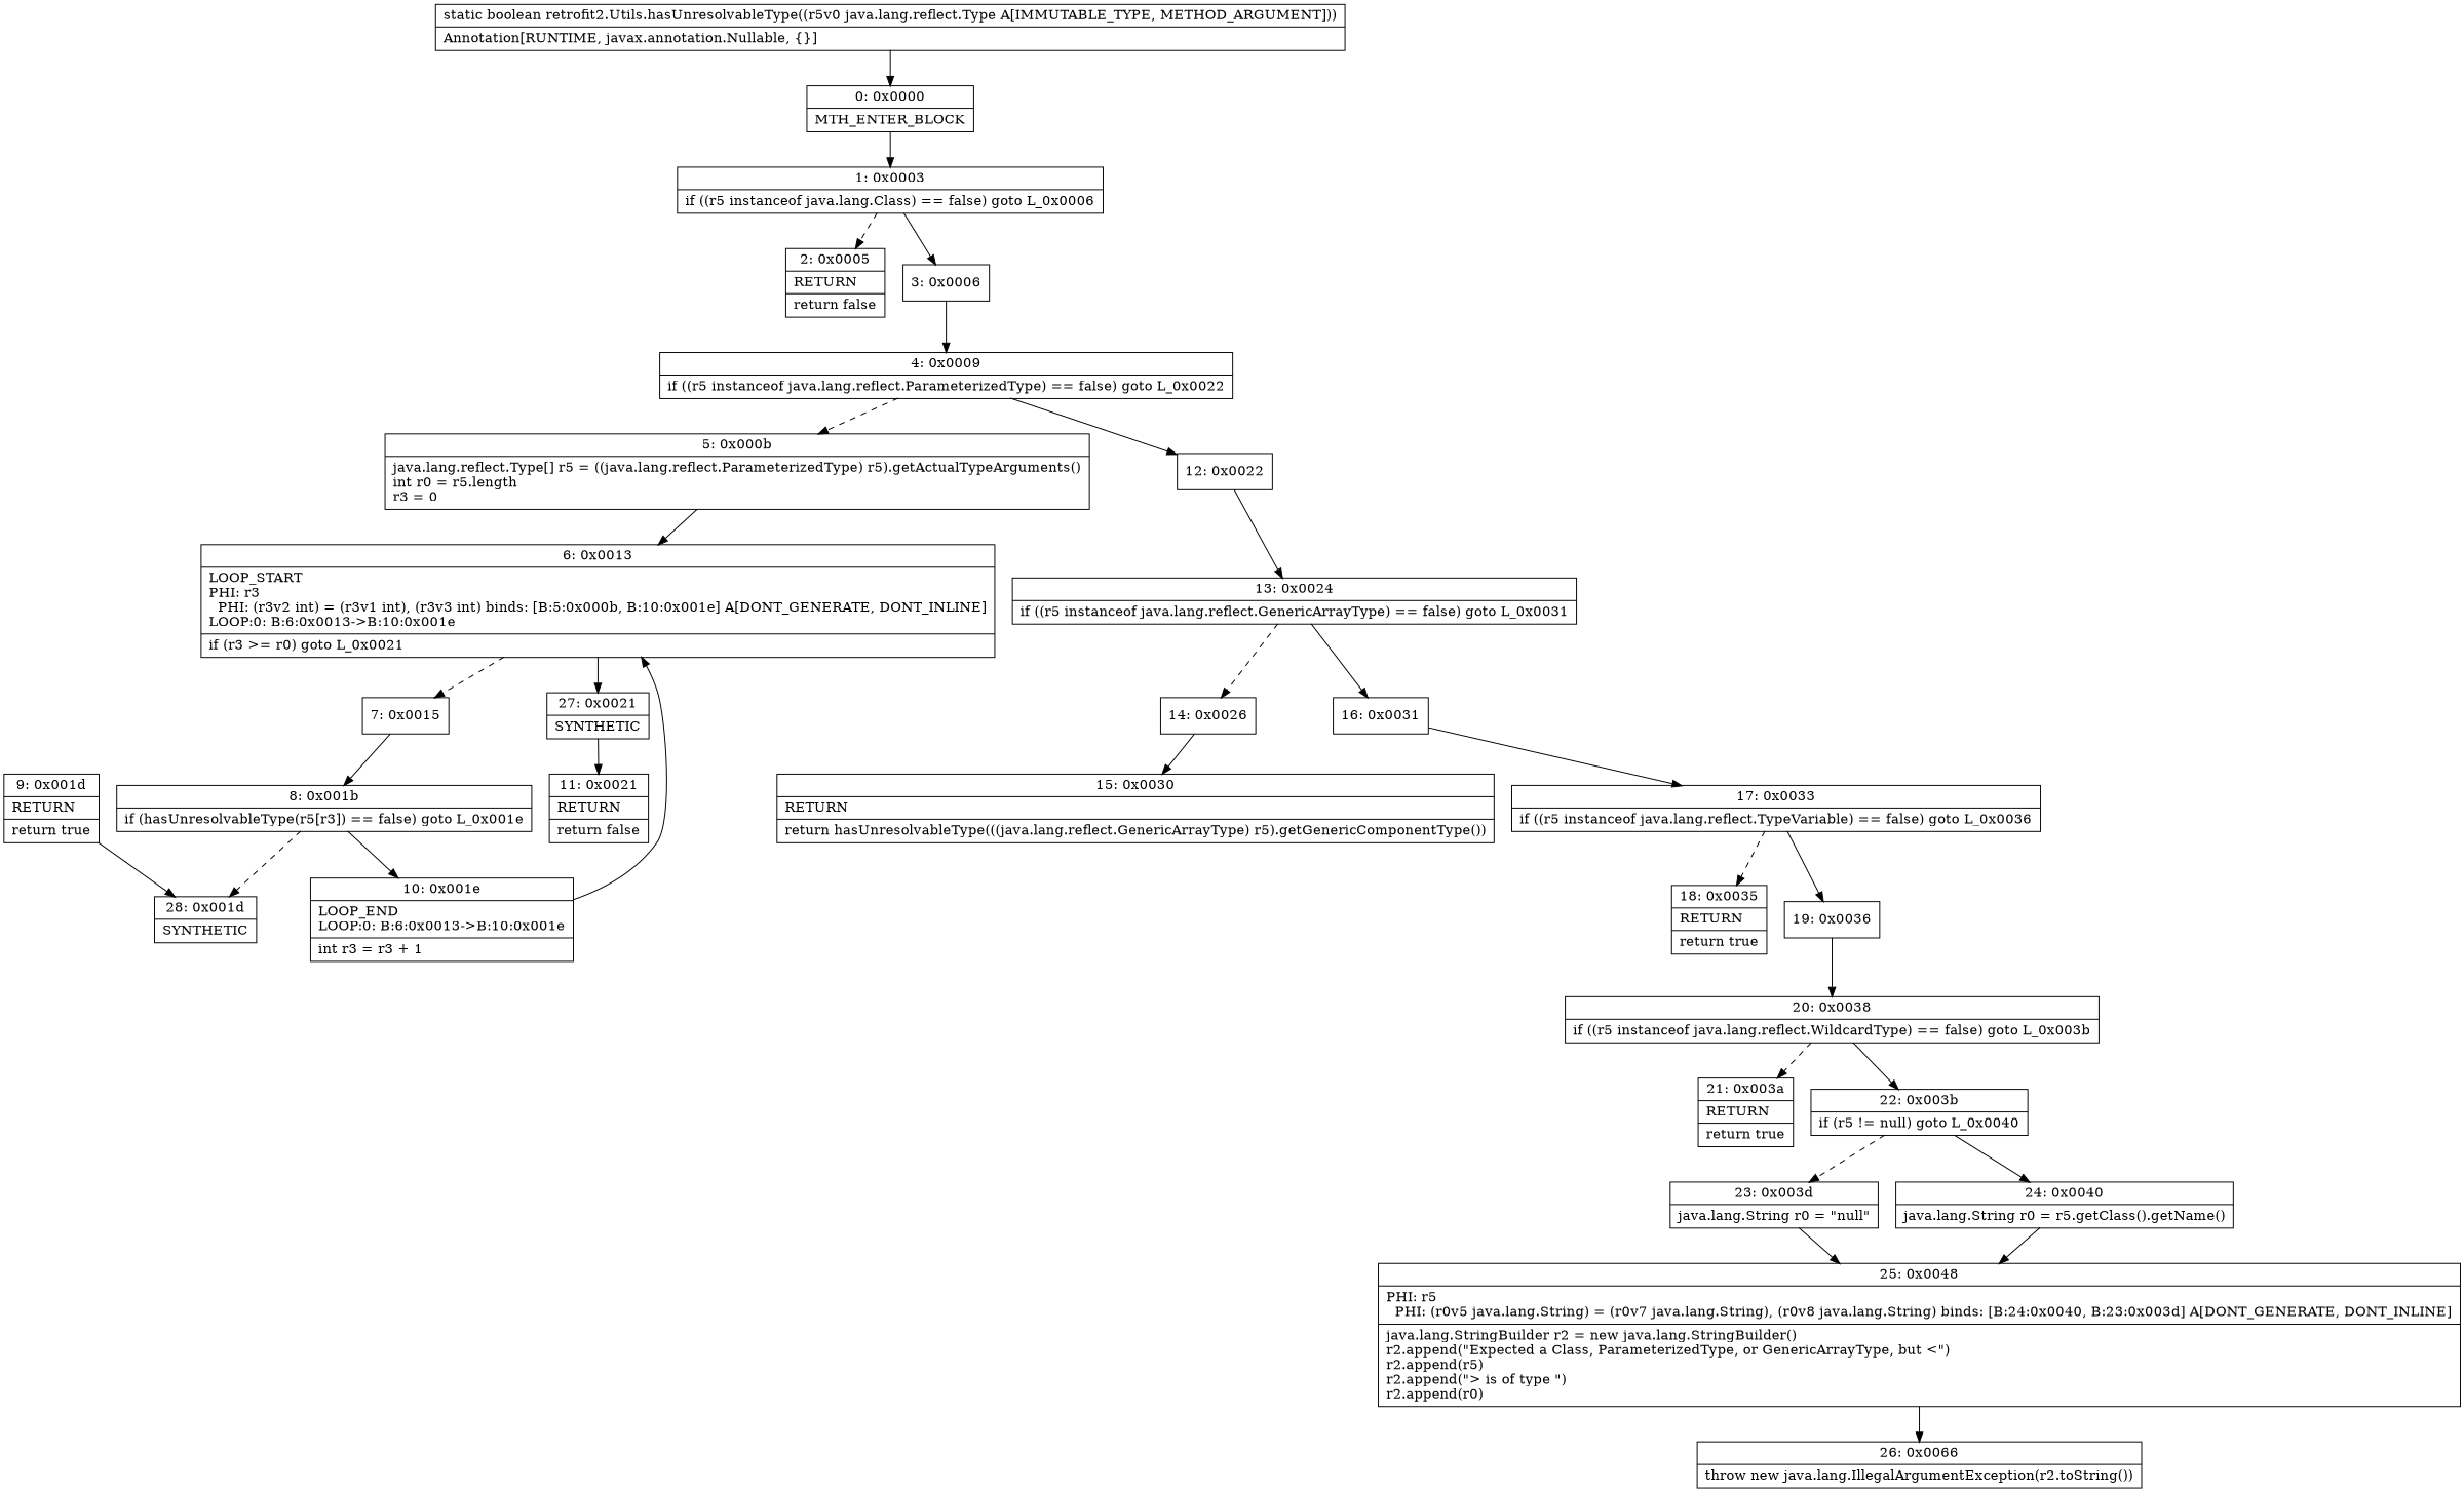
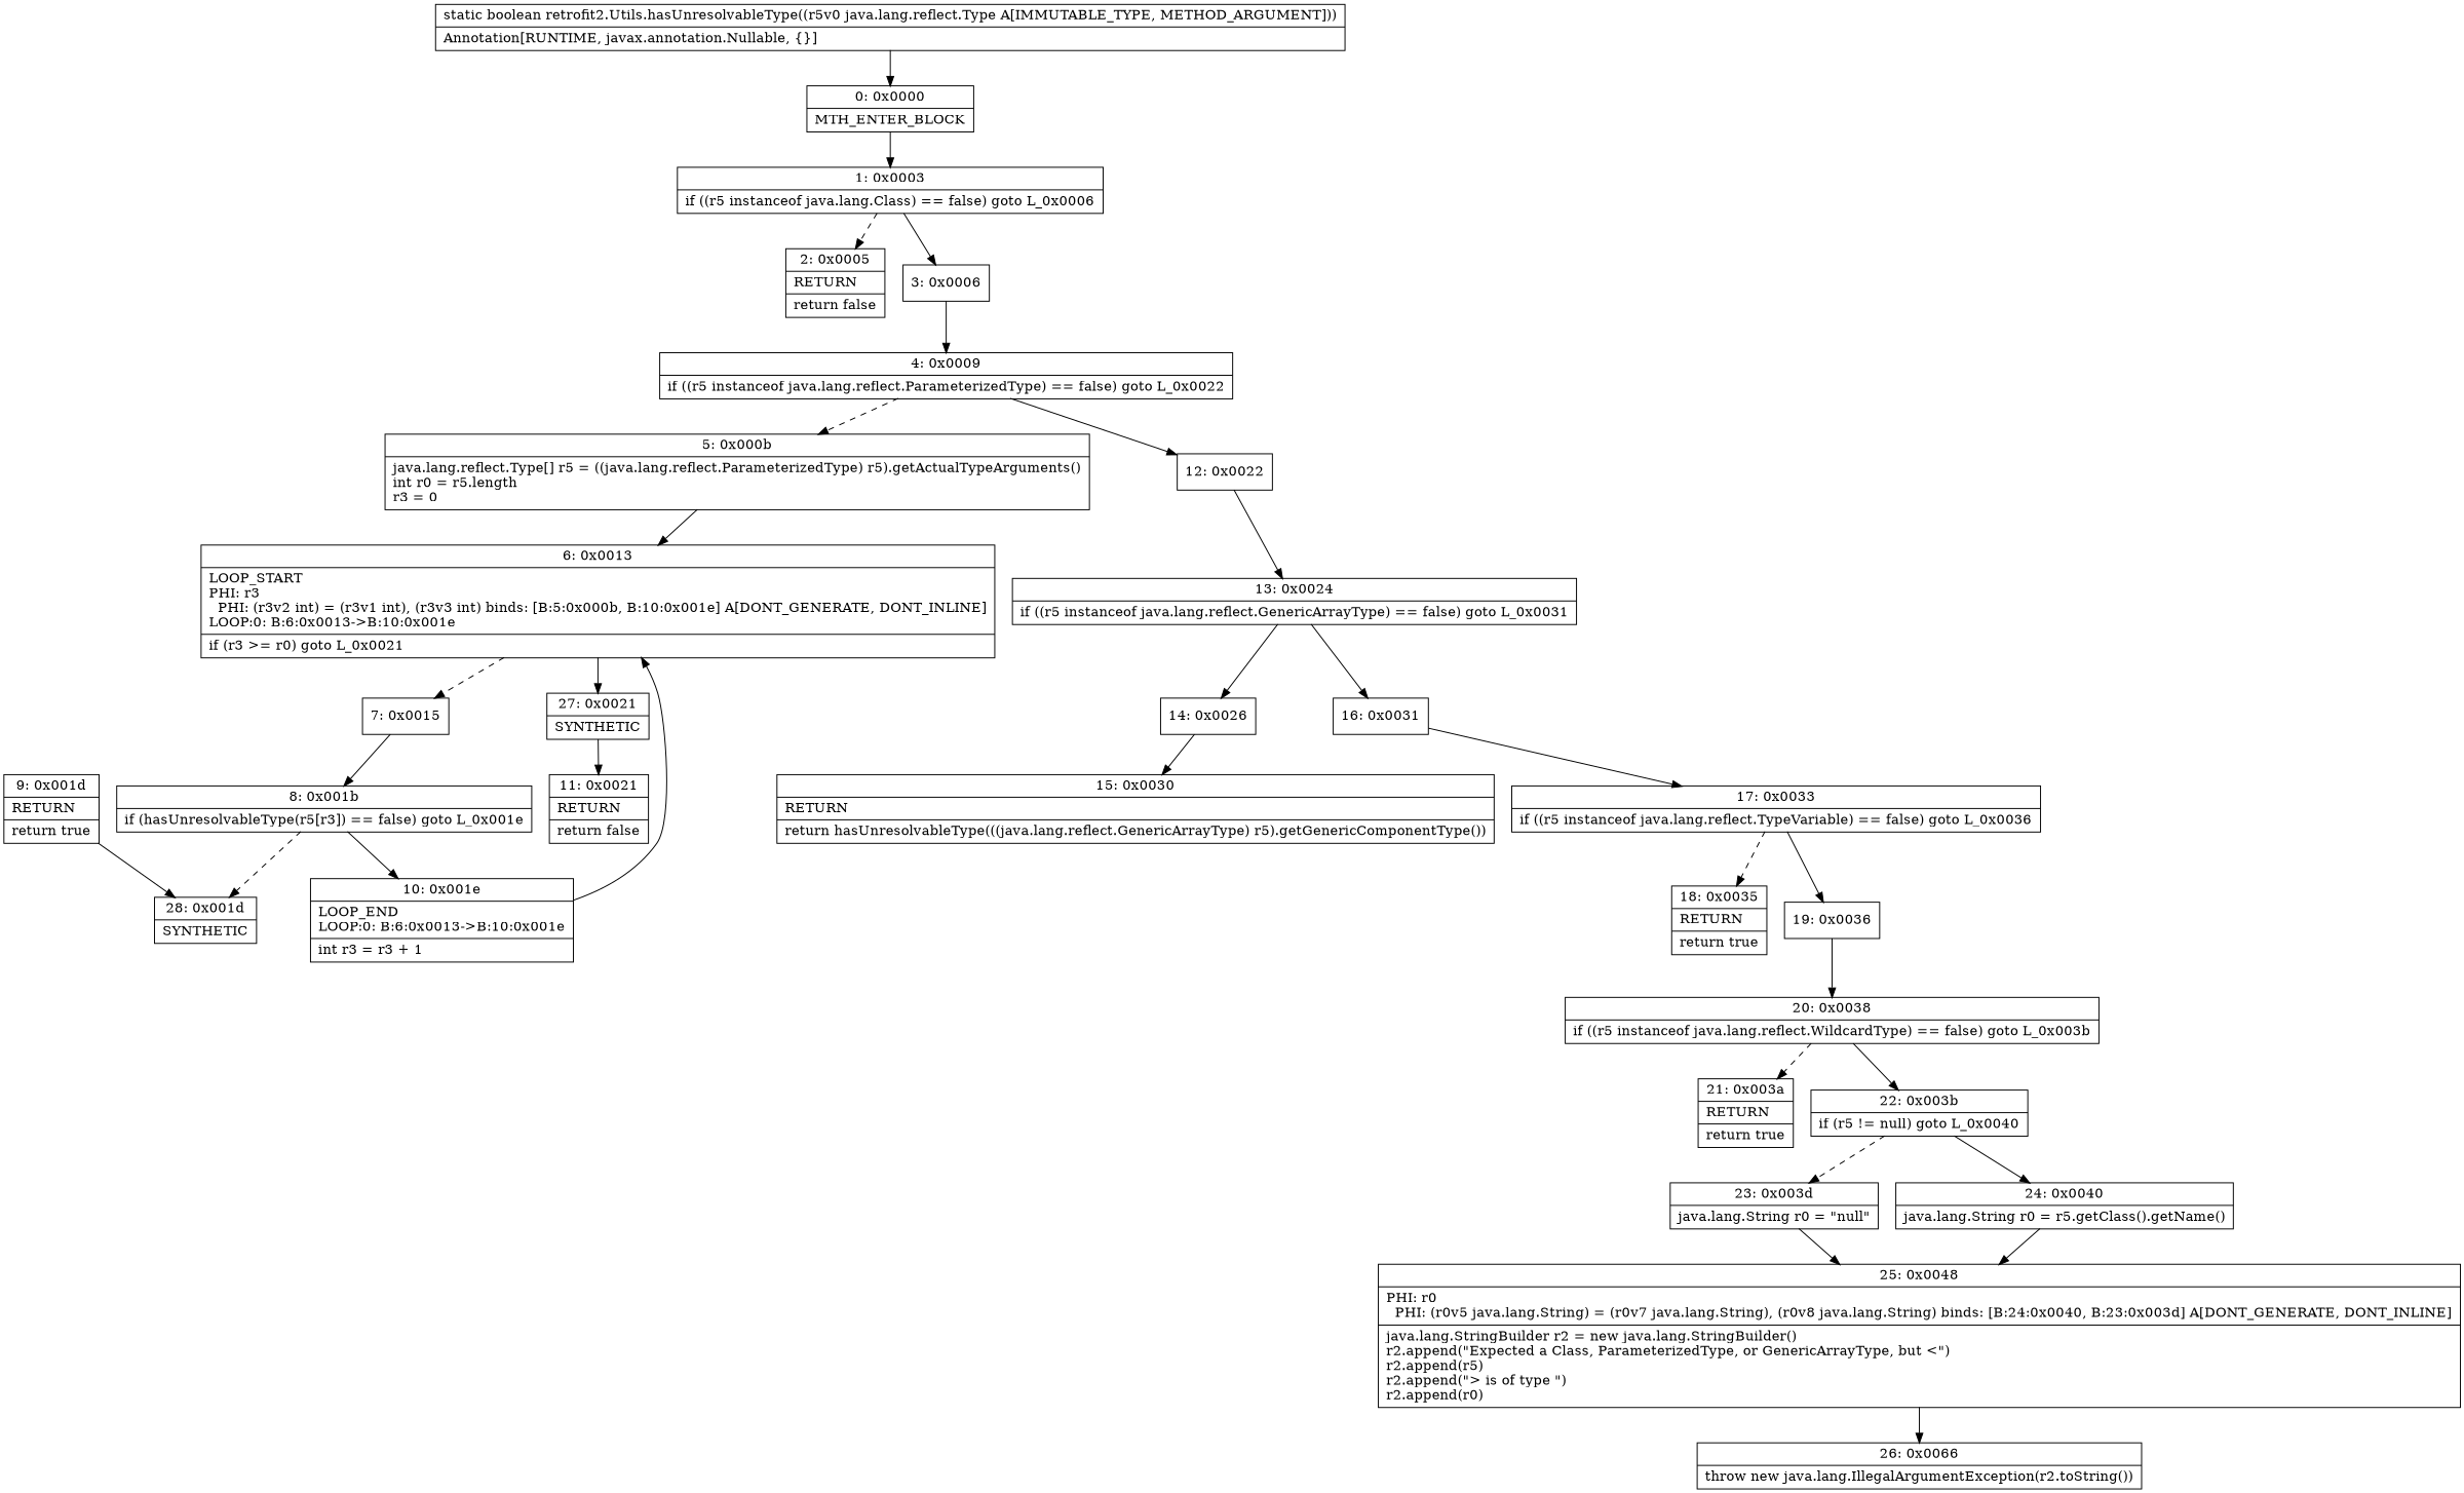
  digraph {
    node [shape=record]
    n1 [label="{0\:\ 0x0000|MTH_ENTER_BLOCK\l}"]
    n2 [label="{1\:\ 0x0003|if ((r5 instanceof java.lang.Class) == false) goto L_0x0006\l}"]
    n3 [label="{2\:\ 0x0005|RETURN\l|return false\l}"]
    n4 [label="{3\:\ 0x0006}"]
    n5 [label="{4\:\ 0x0009|if ((r5 instanceof java.lang.reflect.ParameterizedType) == false) goto L_0x0022\l}"]
    n6 [label="{5\:\ 0x000b|java.lang.reflect.Type[] r5 = ((java.lang.reflect.ParameterizedType) r5).getActualTypeArguments()\lint r0 = r5.length\lr3 = 0\l}"]
    n7 [label="{12\:\ 0x0022}"]
    n8 [label="{6\:\ 0x0013|LOOP_START\lPHI: r3 \l  PHI: (r3v2 int) = (r3v1 int), (r3v3 int) binds: [B:5:0x000b, B:10:0x001e] A[DONT_GENERATE, DONT_INLINE]\lLOOP:0: B:6:0x0013\-\>B:10:0x001e\l|if (r3 \>= r0) goto L_0x0021\l}"]
    n9 [label="{13\:\ 0x0024|if ((r5 instanceof java.lang.reflect.GenericArrayType) == false) goto L_0x0031\l}"]
    n10 [label="{7\:\ 0x0015}"]
    n11 [label="{27\:\ 0x0021|SYNTHETIC\l}"]
    n12 [label="{8\:\ 0x001b|if (hasUnresolvableType(r5[r3]) == false) goto L_0x001e\l}"]
    n13 [label="{11\:\ 0x0021|RETURN\l|return false\l}"]
    n14 [label="{10\:\ 0x001e|LOOP_END\lLOOP:0: B:6:0x0013\-\>B:10:0x001e\l|int r3 = r3 + 1\l}"]
    n15 [label="{28\:\ 0x001d|SYNTHETIC\l}"]
    n16 [label="{9\:\ 0x001d|RETURN\l|return true\l}"]
    n17 [label="{14\:\ 0x0026}"]
    n18 [label="{16\:\ 0x0031}"]
    n19 [label="{15\:\ 0x0030|RETURN\l|return hasUnresolvableType(((java.lang.reflect.GenericArrayType) r5).getGenericComponentType())\l}"]
    n20 [label="{17\:\ 0x0033|if ((r5 instanceof java.lang.reflect.TypeVariable) == false) goto L_0x0036\l}"]
    n21 [label="{18\:\ 0x0035|RETURN\l|return true\l}"]
    n22 [label="{19\:\ 0x0036}"]
    n23 [label="{20\:\ 0x0038|if ((r5 instanceof java.lang.reflect.WildcardType) == false) goto L_0x003b\l}"]
    n24 [label="{21\:\ 0x003a|RETURN\l|return true\l}"]
    n25 [label="{22\:\ 0x003b|if (r5 != null) goto L_0x0040\l}"]
    n26 [label="{23\:\ 0x003d|java.lang.String r0 = \"null\"\l}"]
    n27 [label="{24\:\ 0x0040|java.lang.String r0 = r5.getClass().getName()\l}"]
-   n28 [label="{25\:\ 0x0048|PHI: r5 \l  PHI: (r0v5 java.lang.String) = (r0v7 java.lang.String), (r0v8 java.lang.String) binds: [B:24:0x0040, B:23:0x003d] A[DONT_GENERATE, DONT_INLINE]\l|java.lang.StringBuilder r2 = new java.lang.StringBuilder()\lr2.append(\"Expected a Class, ParameterizedType, or GenericArrayType, but \<\")\lr2.append(r5)\lr2.append(\"\> is of type \")\lr2.append(r0)\l}"]
+   n28 [label="{25\:\ 0x0048|PHI: r0 \l  PHI: (r0v5 java.lang.String) = (r0v7 java.lang.String), (r0v8 java.lang.String) binds: [B:24:0x0040, B:23:0x003d] A[DONT_GENERATE, DONT_INLINE]\l|java.lang.StringBuilder r2 = new java.lang.StringBuilder()\lr2.append(\"Expected a Class, ParameterizedType, or GenericArrayType, but \<\")\lr2.append(r5)\lr2.append(\"\> is of type \")\lr2.append(r0)\l}"]
    n29 [label="{26\:\ 0x0066|throw new java.lang.IllegalArgumentException(r2.toString())\l}"]
    n30 [label="{static boolean retrofit2.Utils.hasUnresolvableType((r5v0 java.lang.reflect.Type A[IMMUTABLE_TYPE, METHOD_ARGUMENT]))  | Annotation[RUNTIME, javax.annotation.Nullable, \{\}]\l}"]
    n1 -> n2
    n2 -> n3 [style=dashed]
    n2 -> n4
    n4 -> n5
    n5 -> n6 [style=dashed]
    n5 -> n7
    n6 -> n8
    n7 -> n9
    n8 -> n10 [style=dashed]
    n8 -> n11
-   n9 -> n17 [style=dashed]
+   n9 -> n17 [style=solid]
    n9 -> n18
    n10 -> n12
    n11 -> n13
    n12 -> n14
    n12 -> n15 [style=dashed]
    n14 -> n8
    n16 -> n15
    n17 -> n19
    n18 -> n20
    n20 -> n21 [style=dashed]
    n20 -> n22
    n22 -> n23
    n23 -> n24 [style=dashed]
    n23 -> n25
    n25 -> n26 [style=dashed]
    n25 -> n27
    n26 -> n28
    n27 -> n28
    n28 -> n29
    n30 -> n1
  }
